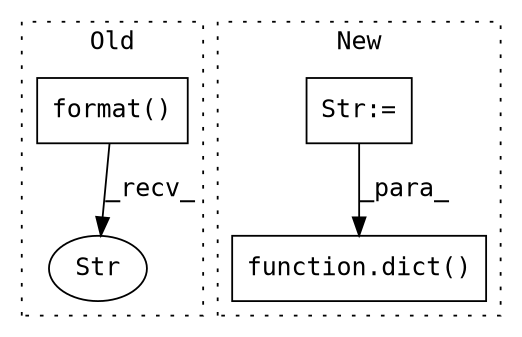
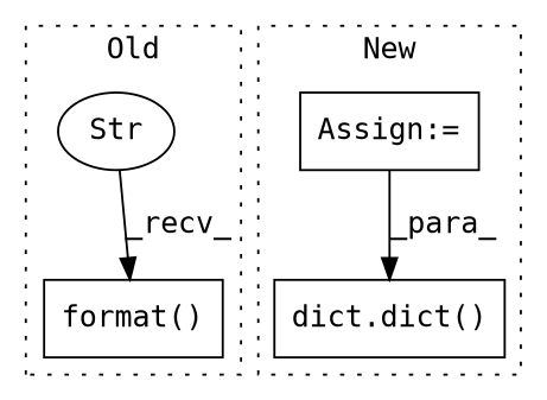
  digraph {
    fontname="DejaVu Sans Mono"
    node [a=75 fontname="DejaVu Sans Mono" shape=box]
    edge [fontname="DejaVu Sans Mono"]
    n1 [l="51,15" label="format()" s="8171,8658"]
    n2 [a=66 l=26 label=Str s=8171 shape=ellipse]
-   n3 [l=360 label="function.dict()" s=8120]
-   n4 [a=68 l=3 label="Str:=" s=8117]
+   n3 [l=360 label="dict.dict()" s=8120]
+   n4 [a=68 l=3 label="Assign:=" s=8117]
    subgraph cluster_1 {
      label=Old
      style=dotted
      n1
      n2
    }
    subgraph cluster_2 {
      label=New
      style=dotted
      n3
      n4
    }
-   n1 -> n2 [label=_recv_]
+   n2 -> n1 [label=_recv_]
    n4 -> n3 [label=_para_]
  }
